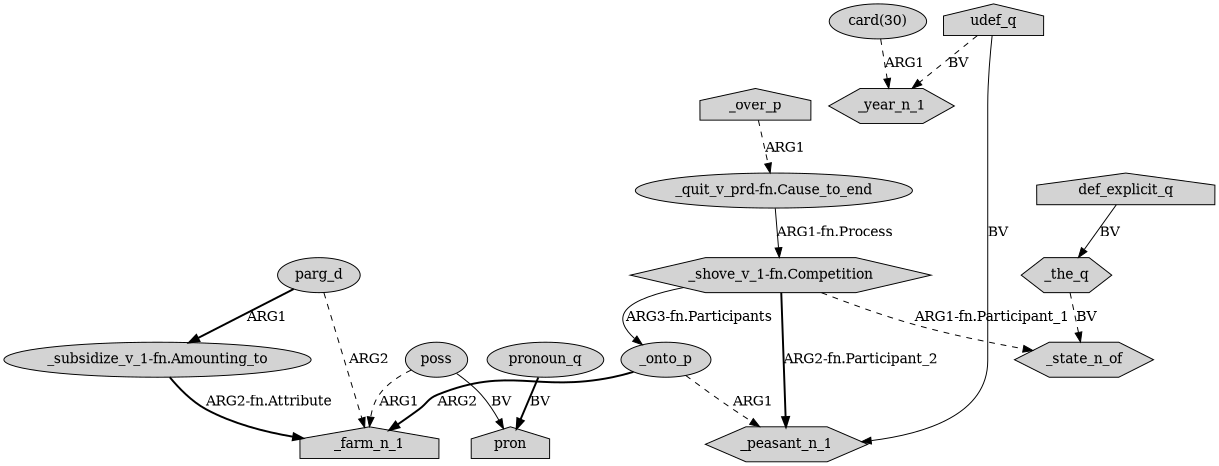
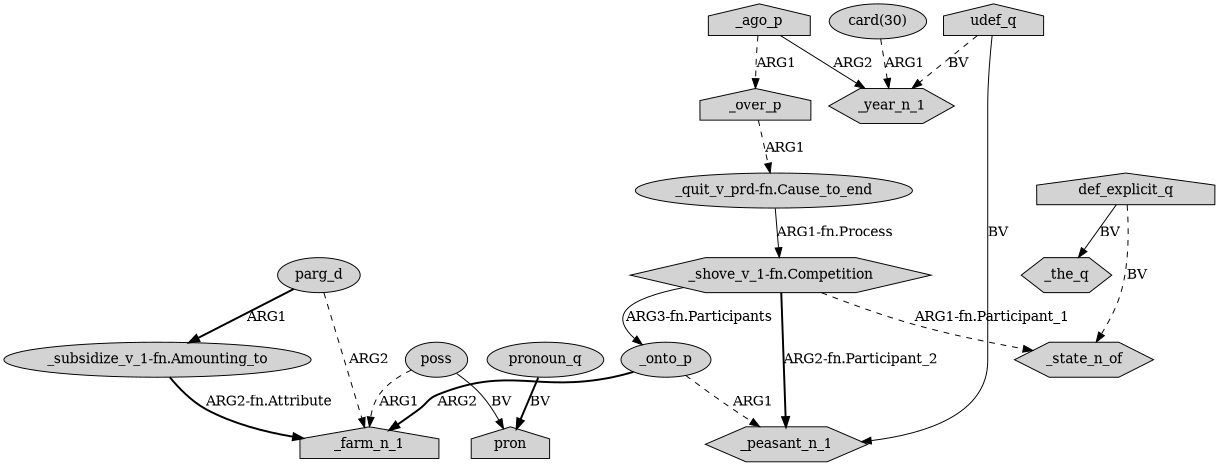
  digraph {
    node [shape=ellipse style=filled]
    edge [style=dashed]
    _farm_n_1 [shape=house]
    poss
    pron [shape=house]
    udef_q [shape=house]
    _peasant_n_1 [shape=hexagon]
    _year_n_1 [shape=hexagon]
    "card(30)"
    def_explicit_q [shape=house]
    _the_q [shape=hexagon]
    _state_n_of [shape=hexagon]
    "_shove_v_1-fn.Competition" [shape=hexagon]
    _onto_p
    parg_d
    "_subsidize_v_1-fn.Amounting_to"
    _over_p [shape=house]
    "_quit_v_prd-fn.Cause_to_end"
    pronoun_q
+   _ago_p [shape=house]
    poss -> _farm_n_1 [label=ARG1]
    poss -> pron [label=BV style=solid]
    udef_q -> _peasant_n_1 [label=BV style=solid]
    udef_q -> _year_n_1 [label=BV]
    "card(30)" -> _year_n_1 [label=ARG1]
    def_explicit_q -> _the_q [label=BV style=solid]
-   _the_q -> _state_n_of [label=BV]
+   def_explicit_q -> _state_n_of [label=BV]
    "_shove_v_1-fn.Competition" -> _peasant_n_1 [label="ARG2-fn.Participant_2" style=bold]
    "_shove_v_1-fn.Competition" -> _state_n_of [label="ARG1-fn.Participant_1"]
    "_shove_v_1-fn.Competition" -> _onto_p [label="ARG3-fn.Participants" style=solid]
    _onto_p -> _farm_n_1 [label=ARG2 style=bold]
    _onto_p -> _peasant_n_1 [label=ARG1]
    parg_d -> _farm_n_1 [label=ARG2]
    parg_d -> "_subsidize_v_1-fn.Amounting_to" [label=ARG1 style=bold]
    "_subsidize_v_1-fn.Amounting_to" -> _farm_n_1 [label="ARG2-fn.Attribute" style=bold]
    _over_p -> "_quit_v_prd-fn.Cause_to_end" [label=ARG1]
    "_quit_v_prd-fn.Cause_to_end" -> "_shove_v_1-fn.Competition" [label="ARG1-fn.Process" style=solid]
    pronoun_q -> pron [label=BV style=bold]
+   _ago_p -> _year_n_1 [label=ARG2 style=solid]
+   _ago_p -> _over_p [label=ARG1]
  }
